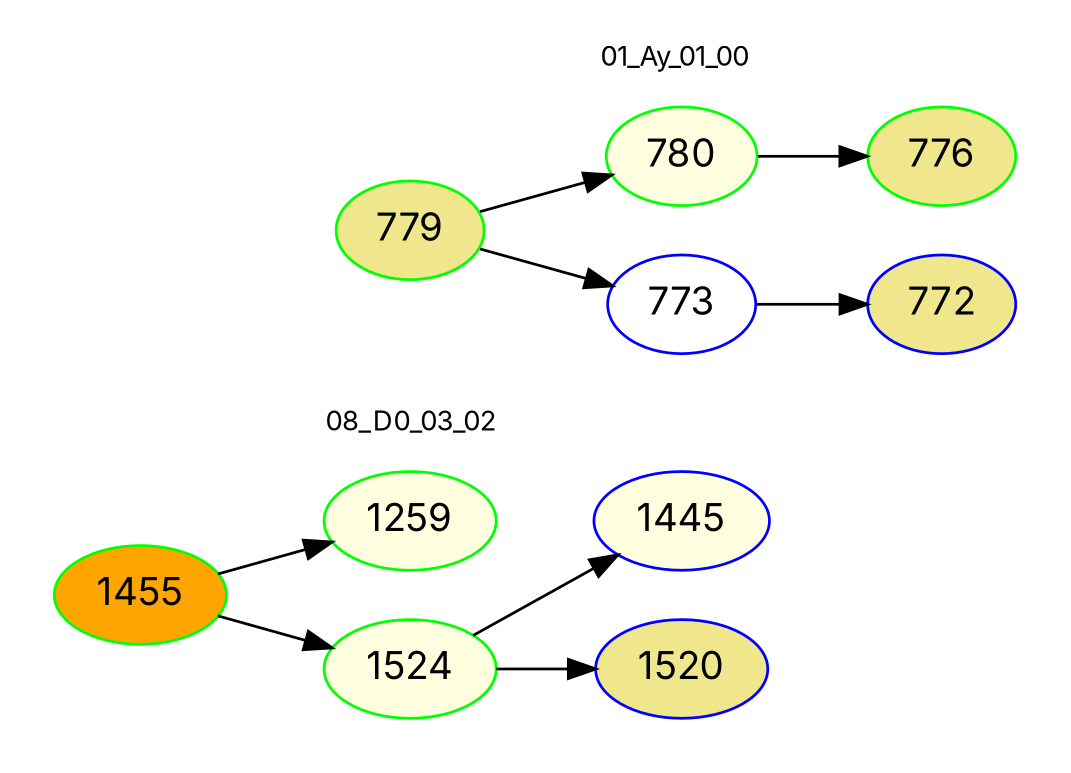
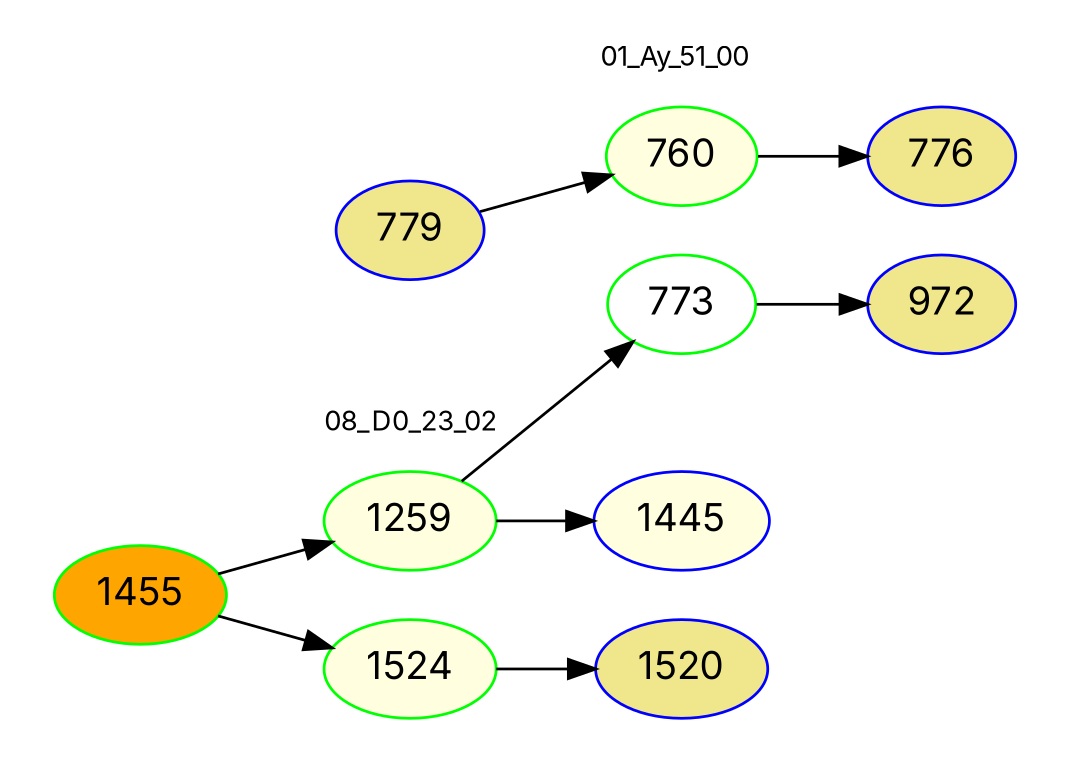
  digraph {
    fontname=Inter
    rankdir=LR
    node [color=green fillcolor=khaki fontname=Inter style=filled]
    edge [color=black fontname=Inter]
-   n1 [label=779]
-   n2 [color=blue fillcolor=white label=773]
-   n3 [fillcolor=lightyellow label=780]
-   n4 [color=blue label=772]
-   n5 [label=776]
+   n1 [color=blue label=779]
+   n2 [fillcolor=white label=773]
+   n3 [fillcolor=lightyellow label=760]
+   n4 [color=blue label=972]
+   n5 [color=blue label=776]
    n6 [fillcolor=orange label=1455]
    n7 [fillcolor=lightyellow label=1259]
    n8 [fillcolor=lightyellow label=1524]
    n9 [color=blue fillcolor=lightyellow label=1445]
    n10 [color=blue label=1520]
    subgraph cluster_1 {
      color=white
      fontsize=10
-     label="01_Ay_01_00"
+     label="01_Ay_51_00"
      n1
      n2
      n3
      n4
      n5
    }
    subgraph cluster_2 {
      color=white
      fontsize=10
-     label="08_D0_03_02"
+     label="08_D0_23_02"
      n6
      n7
      n8
      n9
      n10
    }
-   n1 -> n2
+   n7 -> n2
    n1 -> n3
    n2 -> n4
    n3 -> n5
    n6 -> n7
    n6 -> n8
-   n8 -> n9
+   n7 -> n9
    n8 -> n10
  }
